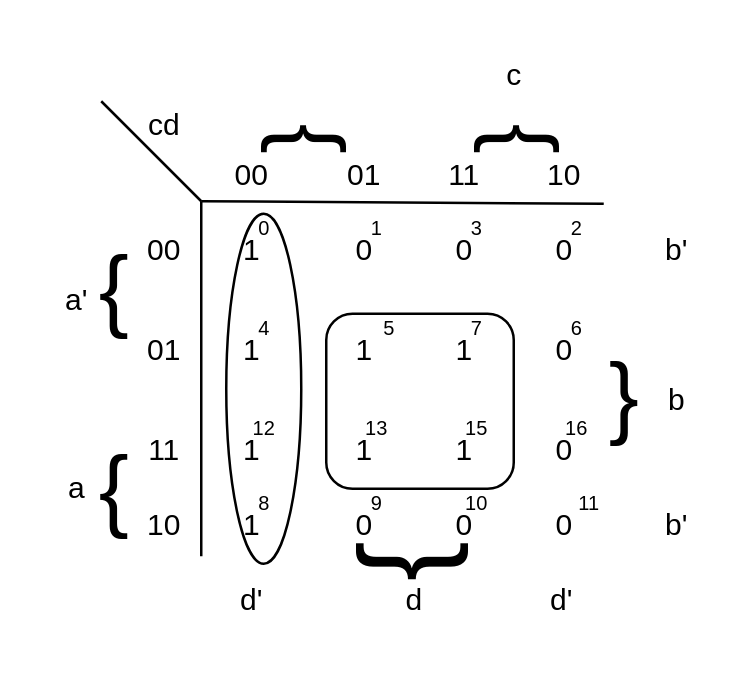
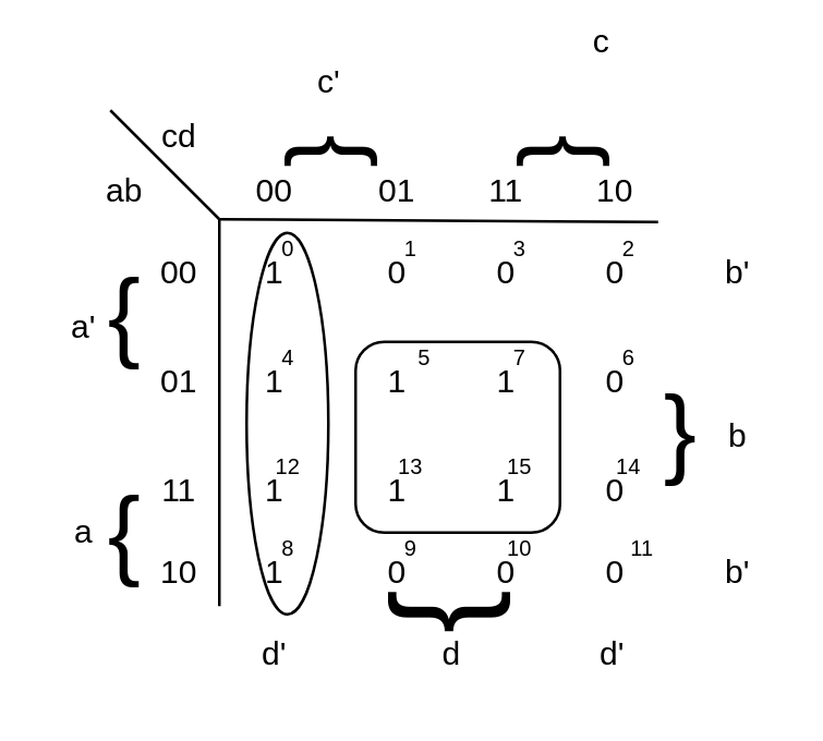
  <mxCell id="0" />
  <mxCell id="1" parent="0" />
  <mxCell id="2" value="" style="rounded=1;whiteSpace=wrap;html=1;" vertex="1" parent="1"><mxGeometry x="130" y="125" width="75" height="70" as="geometry" /></mxCell>
  <mxCell id="3" value="" style="ellipse;whiteSpace=wrap;html=1;rotation=-90;" vertex="1" parent="1"><mxGeometry x="35" y="140" width="140" height="30" as="geometry" /></mxCell>
  <mxCell id="4" value="" style="endArrow=none;html=1;entryX=1.033;entryY=1.05;entryDx=0;entryDy=0;entryPerimeter=0;" edge="1" parent="1" target="15"><mxGeometry width="50" height="50" relative="1" as="geometry"><mxPoint x="80" y="80" as="sourcePoint" /><mxPoint x="320" y="80" as="targetPoint" /></mxGeometry></mxCell>
  <mxCell id="5" value="" style="endArrow=none;html=1;exitX=1;exitY=1.1;exitDx=0;exitDy=0;exitPerimeter=0;" edge="1" parent="1" source="12"><mxGeometry width="50" height="50" relative="1" as="geometry"><mxPoint x="80" y="240" as="sourcePoint" /><mxPoint x="80" y="80" as="targetPoint" /></mxGeometry></mxCell>
  <mxCell id="6" value="" style="endArrow=none;html=1;" edge="1" parent="1"><mxGeometry width="50" height="50" relative="1" as="geometry"><mxPoint x="40" y="40" as="sourcePoint" /><mxPoint x="80" y="80" as="targetPoint" /></mxGeometry></mxCell>
+ <mxCell id="7" value="ab" style="text;html=1;align=center;verticalAlign=middle;resizable=0;points=[];autosize=1;" vertex="1" parent="1"><mxGeometry x="30" y="60" width="30" height="20" as="geometry" /></mxCell>
  <mxCell id="8" value="cd" style="text;html=1;align=center;verticalAlign=middle;resizable=0;points=[];autosize=1;" vertex="1" parent="1"><mxGeometry x="50" y="40" width="30" height="20" as="geometry" /></mxCell>
  <mxCell id="9" value="00" style="text;html=1;align=center;verticalAlign=middle;resizable=0;points=[];autosize=1;" vertex="1" parent="1"><mxGeometry x="85" y="60" width="30" height="20" as="geometry" /></mxCell>
  <mxCell id="10" value="01" style="text;html=1;align=center;verticalAlign=middle;resizable=0;points=[];autosize=1;" vertex="1" parent="1"><mxGeometry x="130" y="60" width="30" height="20" as="geometry" /></mxCell>
  <mxCell id="11" value="11" style="text;html=1;align=center;verticalAlign=middle;resizable=0;points=[];autosize=1;" vertex="1" parent="1"><mxGeometry x="170" y="60" width="30" height="20" as="geometry" /></mxCell>
  <mxCell id="12" value="10" style="text;html=1;align=center;verticalAlign=middle;resizable=0;points=[];autosize=1;" vertex="1" parent="1"><mxGeometry x="50" y="200" width="30" height="20" as="geometry" /></mxCell>
  <mxCell id="13" value="00" style="text;html=1;align=center;verticalAlign=middle;resizable=0;points=[];autosize=1;" vertex="1" parent="1"><mxGeometry x="50" y="90" width="30" height="20" as="geometry" /></mxCell>
  <mxCell id="14" value="11" style="text;html=1;align=center;verticalAlign=middle;resizable=0;points=[];autosize=1;" vertex="1" parent="1"><mxGeometry x="50" y="170" width="30" height="20" as="geometry" /></mxCell>
  <mxCell id="15" value="10" style="text;html=1;align=center;verticalAlign=middle;resizable=0;points=[];autosize=1;" vertex="1" parent="1"><mxGeometry x="210" y="60" width="30" height="20" as="geometry" /></mxCell>
  <mxCell id="16" value="01" style="text;html=1;align=center;verticalAlign=middle;resizable=0;points=[];autosize=1;" vertex="1" parent="1"><mxGeometry x="50" y="130" width="30" height="20" as="geometry" /></mxCell>
  <mxCell id="17" value="1" style="text;html=1;align=center;verticalAlign=middle;resizable=0;points=[];autosize=1;" vertex="1" parent="1"><mxGeometry x="90" y="90" width="20" height="20" as="geometry" /></mxCell>
  <mxCell id="18" value="1" style="text;html=1;align=center;verticalAlign=middle;resizable=0;points=[];autosize=1;" vertex="1" parent="1"><mxGeometry x="135" y="130" width="20" height="20" as="geometry" /></mxCell>
  <mxCell id="19" value="1" style="text;html=1;align=center;verticalAlign=middle;resizable=0;points=[];autosize=1;" vertex="1" parent="1"><mxGeometry x="90" y="170" width="20" height="20" as="geometry" /></mxCell>
  <mxCell id="20" value="1" style="text;html=1;align=center;verticalAlign=middle;resizable=0;points=[];autosize=1;" vertex="1" parent="1"><mxGeometry x="90" y="130" width="20" height="20" as="geometry" /></mxCell>
  <mxCell id="21" value="1" style="text;html=1;align=center;verticalAlign=middle;resizable=0;points=[];autosize=1;" vertex="1" parent="1"><mxGeometry x="90" y="200" width="20" height="20" as="geometry" /></mxCell>
  <mxCell id="22" value="0" style="text;html=1;align=center;verticalAlign=middle;resizable=0;points=[];autosize=1;" vertex="1" parent="1"><mxGeometry x="215" y="130" width="20" height="20" as="geometry" /></mxCell>
  <mxCell id="23" value="0" style="text;html=1;align=center;verticalAlign=middle;resizable=0;points=[];autosize=1;" vertex="1" parent="1"><mxGeometry x="175" y="200" width="20" height="20" as="geometry" /></mxCell>
  <mxCell id="24" value="0" style="text;html=1;align=center;verticalAlign=middle;resizable=0;points=[];autosize=1;" vertex="1" parent="1"><mxGeometry x="215" y="200" width="20" height="20" as="geometry" /></mxCell>
  <mxCell id="25" value="0" style="text;html=1;align=center;verticalAlign=middle;resizable=0;points=[];autosize=1;" vertex="1" parent="1"><mxGeometry x="135" y="90" width="20" height="20" as="geometry" /></mxCell>
  <mxCell id="26" value="1" style="text;html=1;align=center;verticalAlign=middle;resizable=0;points=[];autosize=1;" vertex="1" parent="1"><mxGeometry x="175" y="130" width="20" height="20" as="geometry" /></mxCell>
  <mxCell id="27" value="1" style="text;html=1;align=center;verticalAlign=middle;resizable=0;points=[];autosize=1;" vertex="1" parent="1"><mxGeometry x="175" y="170" width="20" height="20" as="geometry" /></mxCell>
  <mxCell id="28" value="1" style="text;html=1;align=center;verticalAlign=middle;resizable=0;points=[];autosize=1;" vertex="1" parent="1"><mxGeometry x="135" y="170" width="20" height="20" as="geometry" /></mxCell>
  <mxCell id="29" value="0" style="text;html=1;align=center;verticalAlign=middle;resizable=0;points=[];autosize=1;" vertex="1" parent="1"><mxGeometry x="215" y="170" width="20" height="20" as="geometry" /></mxCell>
  <mxCell id="30" value="0" style="text;html=1;align=center;verticalAlign=middle;resizable=0;points=[];autosize=1;" vertex="1" parent="1"><mxGeometry x="215" y="90" width="20" height="20" as="geometry" /></mxCell>
  <mxCell id="31" value="0" style="text;html=1;align=center;verticalAlign=middle;resizable=0;points=[];autosize=1;" vertex="1" parent="1"><mxGeometry x="175" y="90" width="20" height="20" as="geometry" /></mxCell>
  <mxCell id="32" value="&lt;font style=&quot;font-size: 36px&quot;&gt;{&lt;/font&gt;" style="text;html=1;align=center;verticalAlign=middle;resizable=0;points=[];autosize=1;" vertex="1" parent="1"><mxGeometry x="30" y="100" width="30" height="30" as="geometry" /></mxCell>
  <mxCell id="33" value="a'" style="text;html=1;align=center;verticalAlign=middle;resizable=0;points=[];autosize=1;" vertex="1" parent="1"><mxGeometry x="20" y="110" width="20" height="20" as="geometry" /></mxCell>
  <mxCell id="34" value="a" style="text;html=1;align=center;verticalAlign=middle;resizable=0;points=[];autosize=1;" vertex="1" parent="1"><mxGeometry x="20" y="185" width="20" height="20" as="geometry" /></mxCell>
  <mxCell id="35" value="&lt;font style=&quot;font-size: 36px&quot;&gt;{&lt;/font&gt;" style="text;html=1;align=center;verticalAlign=middle;resizable=0;points=[];autosize=1;" vertex="1" parent="1"><mxGeometry x="30" y="180" width="30" height="30" as="geometry" /></mxCell>
  <mxCell id="36" value="d'" style="text;html=1;align=center;verticalAlign=middle;resizable=0;points=[];autosize=1;" vertex="1" parent="1"><mxGeometry x="90" y="230" width="20" height="20" as="geometry" /></mxCell>
  <mxCell id="37" value="d'" style="text;html=1;align=center;verticalAlign=middle;resizable=0;points=[];autosize=1;" vertex="1" parent="1"><mxGeometry x="214" y="230" width="20" height="20" as="geometry" /></mxCell>
  <mxCell id="38" value="&lt;font style=&quot;font-size: 48px&quot;&gt;{&lt;/font&gt;" style="text;html=1;align=center;verticalAlign=middle;resizable=0;points=[];autosize=1;rotation=-90;" vertex="1" parent="1"><mxGeometry x="145" y="210" width="30" height="30" as="geometry" /></mxCell>
  <mxCell id="39" value="&lt;font style=&quot;font-size: 36px&quot;&gt;{&lt;/font&gt;" style="text;html=1;align=center;verticalAlign=middle;resizable=0;points=[];autosize=1;rotation=-180;" vertex="1" parent="1"><mxGeometry x="235" y="150" width="30" height="30" as="geometry" /></mxCell>
  <mxCell id="40" value="d" style="text;html=1;align=center;verticalAlign=middle;resizable=0;points=[];autosize=1;" vertex="1" parent="1"><mxGeometry x="155" y="230" width="20" height="20" as="geometry" /></mxCell>
  <mxCell id="41" value="b'" style="text;html=1;align=center;verticalAlign=middle;resizable=0;points=[];autosize=1;" vertex="1" parent="1"><mxGeometry x="260" y="90" width="20" height="20" as="geometry" /></mxCell>
  <mxCell id="42" value="b" style="text;html=1;align=center;verticalAlign=middle;resizable=0;points=[];autosize=1;" vertex="1" parent="1"><mxGeometry x="260" y="150" width="20" height="20" as="geometry" /></mxCell>
  <mxCell id="43" value="b'" style="text;html=1;align=center;verticalAlign=middle;resizable=0;points=[];autosize=1;" vertex="1" parent="1"><mxGeometry x="260" y="200" width="20" height="20" as="geometry" /></mxCell>
  <mxCell id="44" value="&lt;font style=&quot;font-size: 8px&quot;&gt;1&lt;/font&gt;" style="text;html=1;align=center;verticalAlign=middle;resizable=0;points=[];autosize=1;" vertex="1" parent="1"><mxGeometry x="140" y="80" width="20" height="20" as="geometry" /></mxCell>
  <mxCell id="45" value="&lt;font style=&quot;font-size: 8px&quot;&gt;2&lt;/font&gt;" style="text;html=1;align=center;verticalAlign=middle;resizable=0;points=[];autosize=1;" vertex="1" parent="1"><mxGeometry x="220" y="80" width="20" height="20" as="geometry" /></mxCell>
  <mxCell id="46" value="&lt;font style=&quot;font-size: 8px&quot;&gt;3&lt;/font&gt;" style="text;html=1;align=center;verticalAlign=middle;resizable=0;points=[];autosize=1;" vertex="1" parent="1"><mxGeometry x="180" y="80" width="20" height="20" as="geometry" /></mxCell>
  <mxCell id="47" value="&lt;font style=&quot;font-size: 8px&quot;&gt;4&lt;/font&gt;" style="text;html=1;align=center;verticalAlign=middle;resizable=0;points=[];autosize=1;" vertex="1" parent="1"><mxGeometry x="95" y="120" width="20" height="20" as="geometry" /></mxCell>
  <mxCell id="48" value="&lt;font style=&quot;font-size: 8px&quot;&gt;5&lt;/font&gt;" style="text;html=1;align=center;verticalAlign=middle;resizable=0;points=[];autosize=1;" vertex="1" parent="1"><mxGeometry x="145" y="120" width="20" height="20" as="geometry" /></mxCell>
  <mxCell id="49" value="&lt;font style=&quot;font-size: 8px&quot;&gt;6&lt;/font&gt;" style="text;html=1;align=center;verticalAlign=middle;resizable=0;points=[];autosize=1;" vertex="1" parent="1"><mxGeometry x="220" y="120" width="20" height="20" as="geometry" /></mxCell>
  <mxCell id="50" value="&lt;font style=&quot;font-size: 8px&quot;&gt;7&lt;/font&gt;" style="text;html=1;align=center;verticalAlign=middle;resizable=0;points=[];autosize=1;" vertex="1" parent="1"><mxGeometry x="180" y="120" width="20" height="20" as="geometry" /></mxCell>
  <mxCell id="51" value="&lt;font style=&quot;font-size: 8px&quot;&gt;8&lt;/font&gt;" style="text;html=1;align=center;verticalAlign=middle;resizable=0;points=[];autosize=1;" vertex="1" parent="1"><mxGeometry x="95" y="190" width="20" height="20" as="geometry" /></mxCell>
  <mxCell id="52" value="&lt;font style=&quot;font-size: 8px&quot;&gt;9&lt;/font&gt;" style="text;html=1;align=center;verticalAlign=middle;resizable=0;points=[];autosize=1;" vertex="1" parent="1"><mxGeometry x="140" y="190" width="20" height="20" as="geometry" /></mxCell>
  <mxCell id="53" value="&lt;font style=&quot;font-size: 8px&quot;&gt;10&lt;/font&gt;" style="text;html=1;align=center;verticalAlign=middle;resizable=0;points=[];autosize=1;" vertex="1" parent="1"><mxGeometry x="180" y="190" width="20" height="20" as="geometry" /></mxCell>
  <mxCell id="54" value="&lt;font style=&quot;font-size: 8px&quot;&gt;11&lt;/font&gt;" style="text;html=1;align=center;verticalAlign=middle;resizable=0;points=[];autosize=1;" vertex="1" parent="1"><mxGeometry x="225" y="190" width="20" height="20" as="geometry" /></mxCell>
  <mxCell id="55" value="&lt;font style=&quot;font-size: 8px&quot;&gt;0&lt;/font&gt;" style="text;html=1;align=center;verticalAlign=middle;resizable=0;points=[];autosize=1;" vertex="1" parent="1"><mxGeometry x="95" y="80" width="20" height="20" as="geometry" /></mxCell>
  <mxCell id="56" value="&lt;font style=&quot;font-size: 8px&quot;&gt;12&lt;/font&gt;" style="text;html=1;align=center;verticalAlign=middle;resizable=0;points=[];autosize=1;" vertex="1" parent="1"><mxGeometry x="95" y="160" width="20" height="20" as="geometry" /></mxCell>
  <mxCell id="57" value="&lt;font style=&quot;font-size: 8px&quot;&gt;13&lt;/font&gt;" style="text;html=1;align=center;verticalAlign=middle;resizable=0;points=[];autosize=1;" vertex="1" parent="1"><mxGeometry x="140" y="160" width="20" height="20" as="geometry" /></mxCell>
  <mxCell id="58" value="&lt;font style=&quot;font-size: 8px&quot;&gt;15&lt;/font&gt;" style="text;html=1;align=center;verticalAlign=middle;resizable=0;points=[];autosize=1;" vertex="1" parent="1"><mxGeometry x="180" y="160" width="20" height="20" as="geometry" /></mxCell>
- <mxCell id="59" value="&lt;font style=&quot;font-size: 8px&quot;&gt;16&lt;/font&gt;" style="text;html=1;align=center;verticalAlign=middle;resizable=0;points=[];autosize=1;" vertex="1" parent="1"><mxGeometry x="220" y="160" width="20" height="20" as="geometry" /></mxCell>
+ <mxCell id="59" value="&lt;font style=&quot;font-size: 8px&quot;&gt;14&lt;/font&gt;" style="text;html=1;align=center;verticalAlign=middle;resizable=0;points=[];autosize=1;" vertex="1" parent="1"><mxGeometry x="220" y="160" width="20" height="20" as="geometry" /></mxCell>
  <mxCell id="60" value="&lt;font style=&quot;font-size: 12px&quot;&gt;0&lt;/font&gt;" style="text;html=1;align=center;verticalAlign=middle;resizable=0;points=[];autosize=1;" vertex="1" parent="1"><mxGeometry x="135" y="200" width="20" height="20" as="geometry" /></mxCell>
- <mxCell id="62" value="c" style="text;html=1;align=center;verticalAlign=middle;resizable=0;points=[];autosize=1;" vertex="1" parent="1"><mxGeometry x="195" y="20" width="20" height="20" as="geometry" /></mxCell>
+ <mxCell id="61" value="c'" style="text;html=1;align=center;verticalAlign=middle;resizable=0;points=[];autosize=1;" vertex="1" parent="1"><mxGeometry x="110" y="20" width="20" height="20" as="geometry" /></mxCell>
+ <mxCell id="62" value="c" style="text;html=1;align=center;verticalAlign=middle;resizable=0;points=[];autosize=1;" vertex="1" parent="1"><mxGeometry x="210" y="5" width="20" height="20" as="geometry" /></mxCell>
  <mxCell id="63" value="&lt;font style=&quot;font-size: 36px&quot;&gt;{&lt;/font&gt;" style="text;html=1;align=center;verticalAlign=middle;resizable=0;points=[];autosize=1;rotation=90;" vertex="1" parent="1"><mxGeometry x="195" y="40" width="30" height="30" as="geometry" /></mxCell>
  <mxCell id="64" value="&lt;font style=&quot;font-size: 36px&quot;&gt;{&lt;/font&gt;" style="text;html=1;align=center;verticalAlign=middle;resizable=0;points=[];autosize=1;rotation=90;" vertex="1" parent="1"><mxGeometry x="110" y="40" width="30" height="30" as="geometry" /></mxCell>
